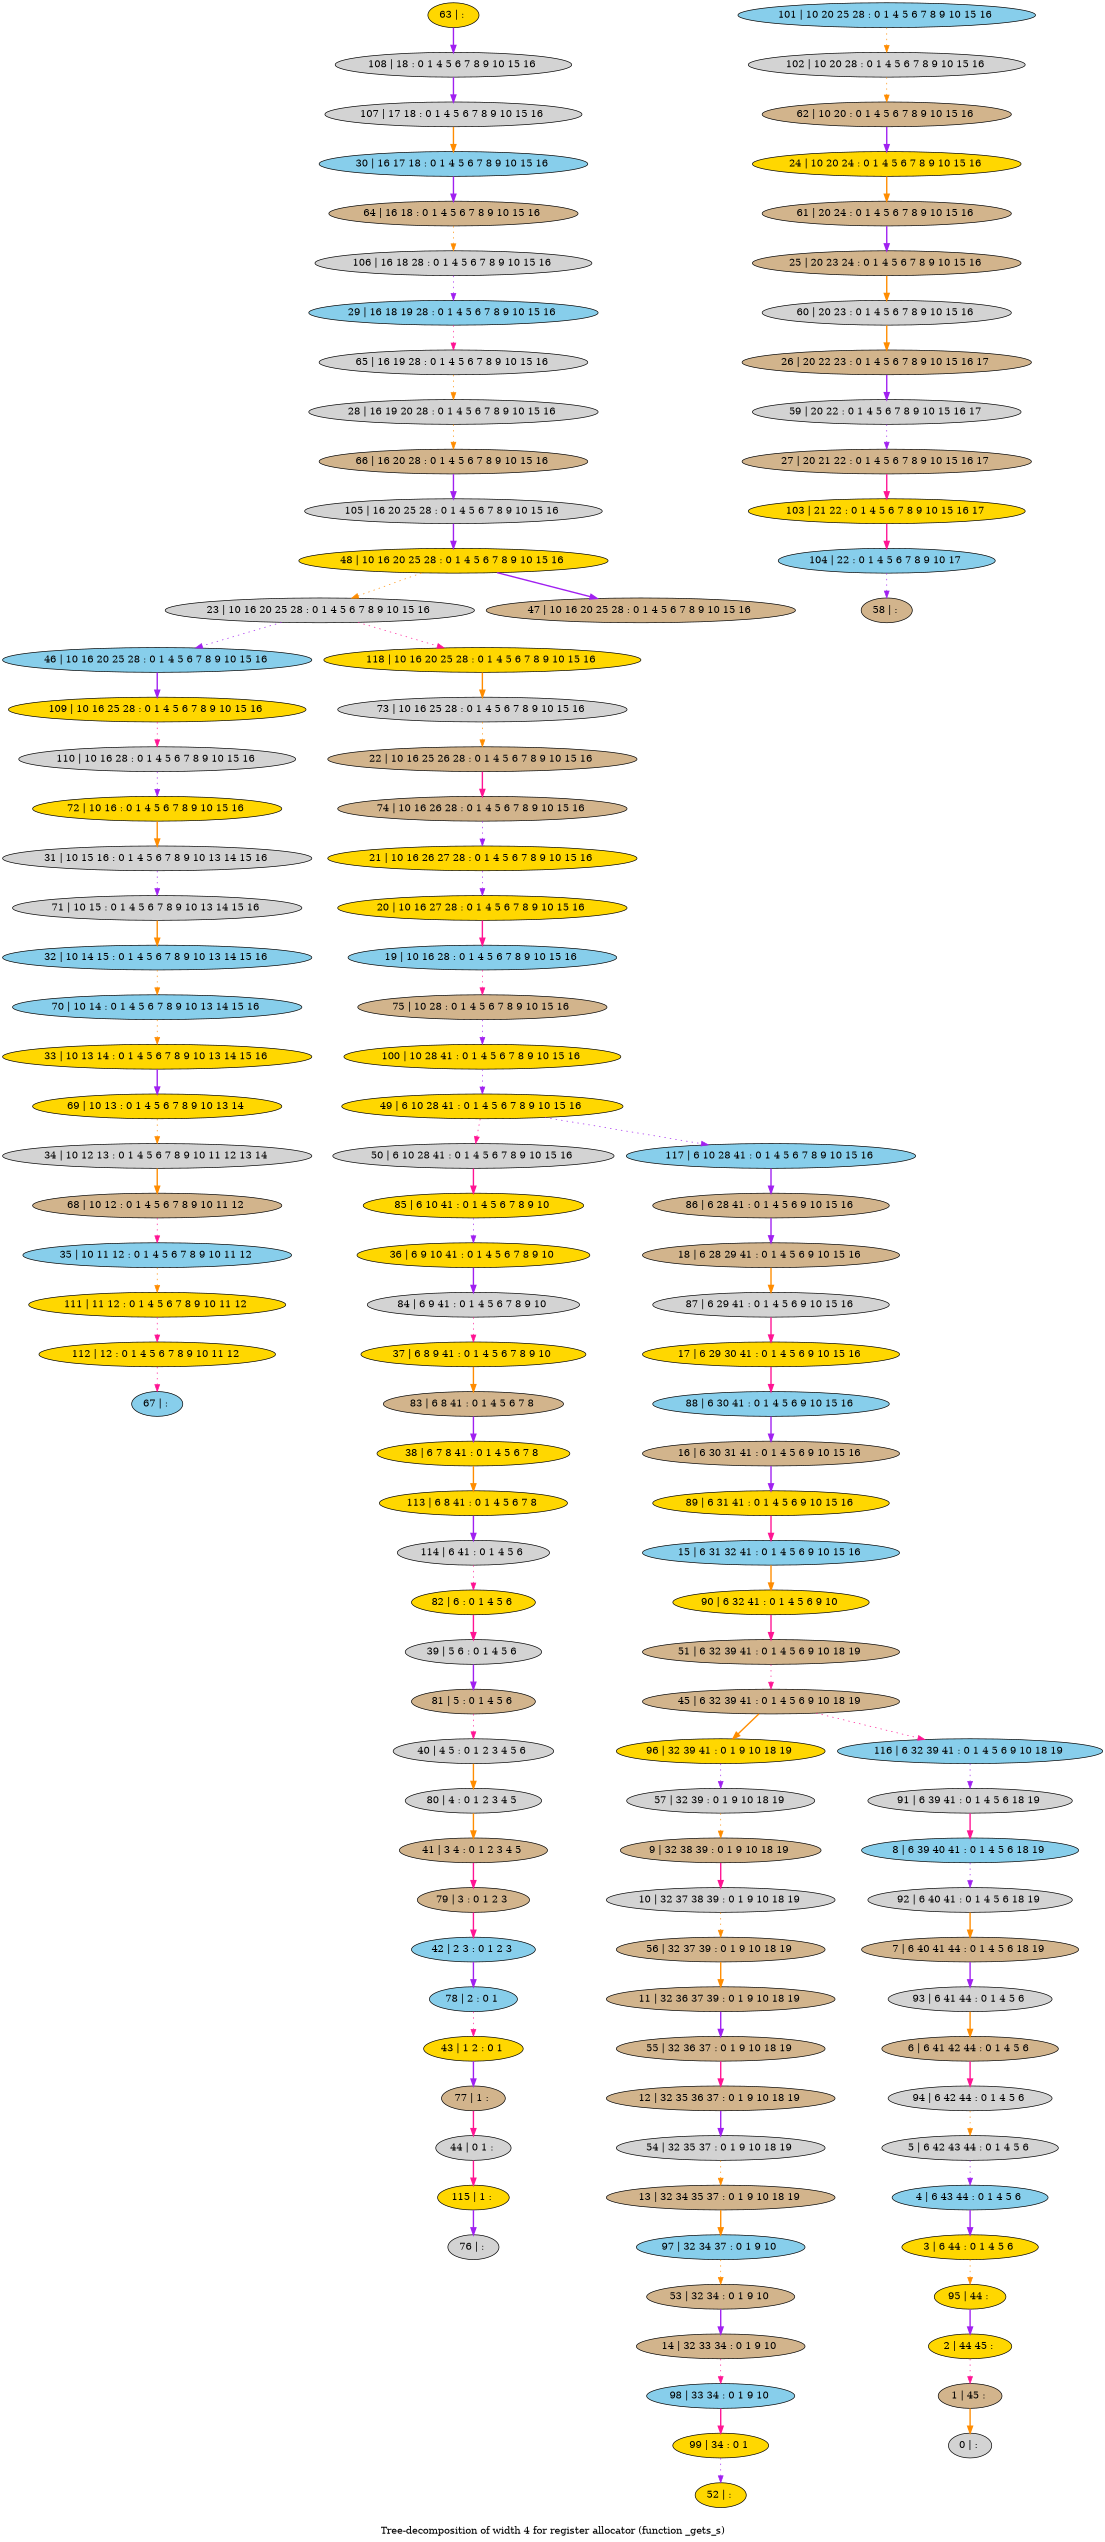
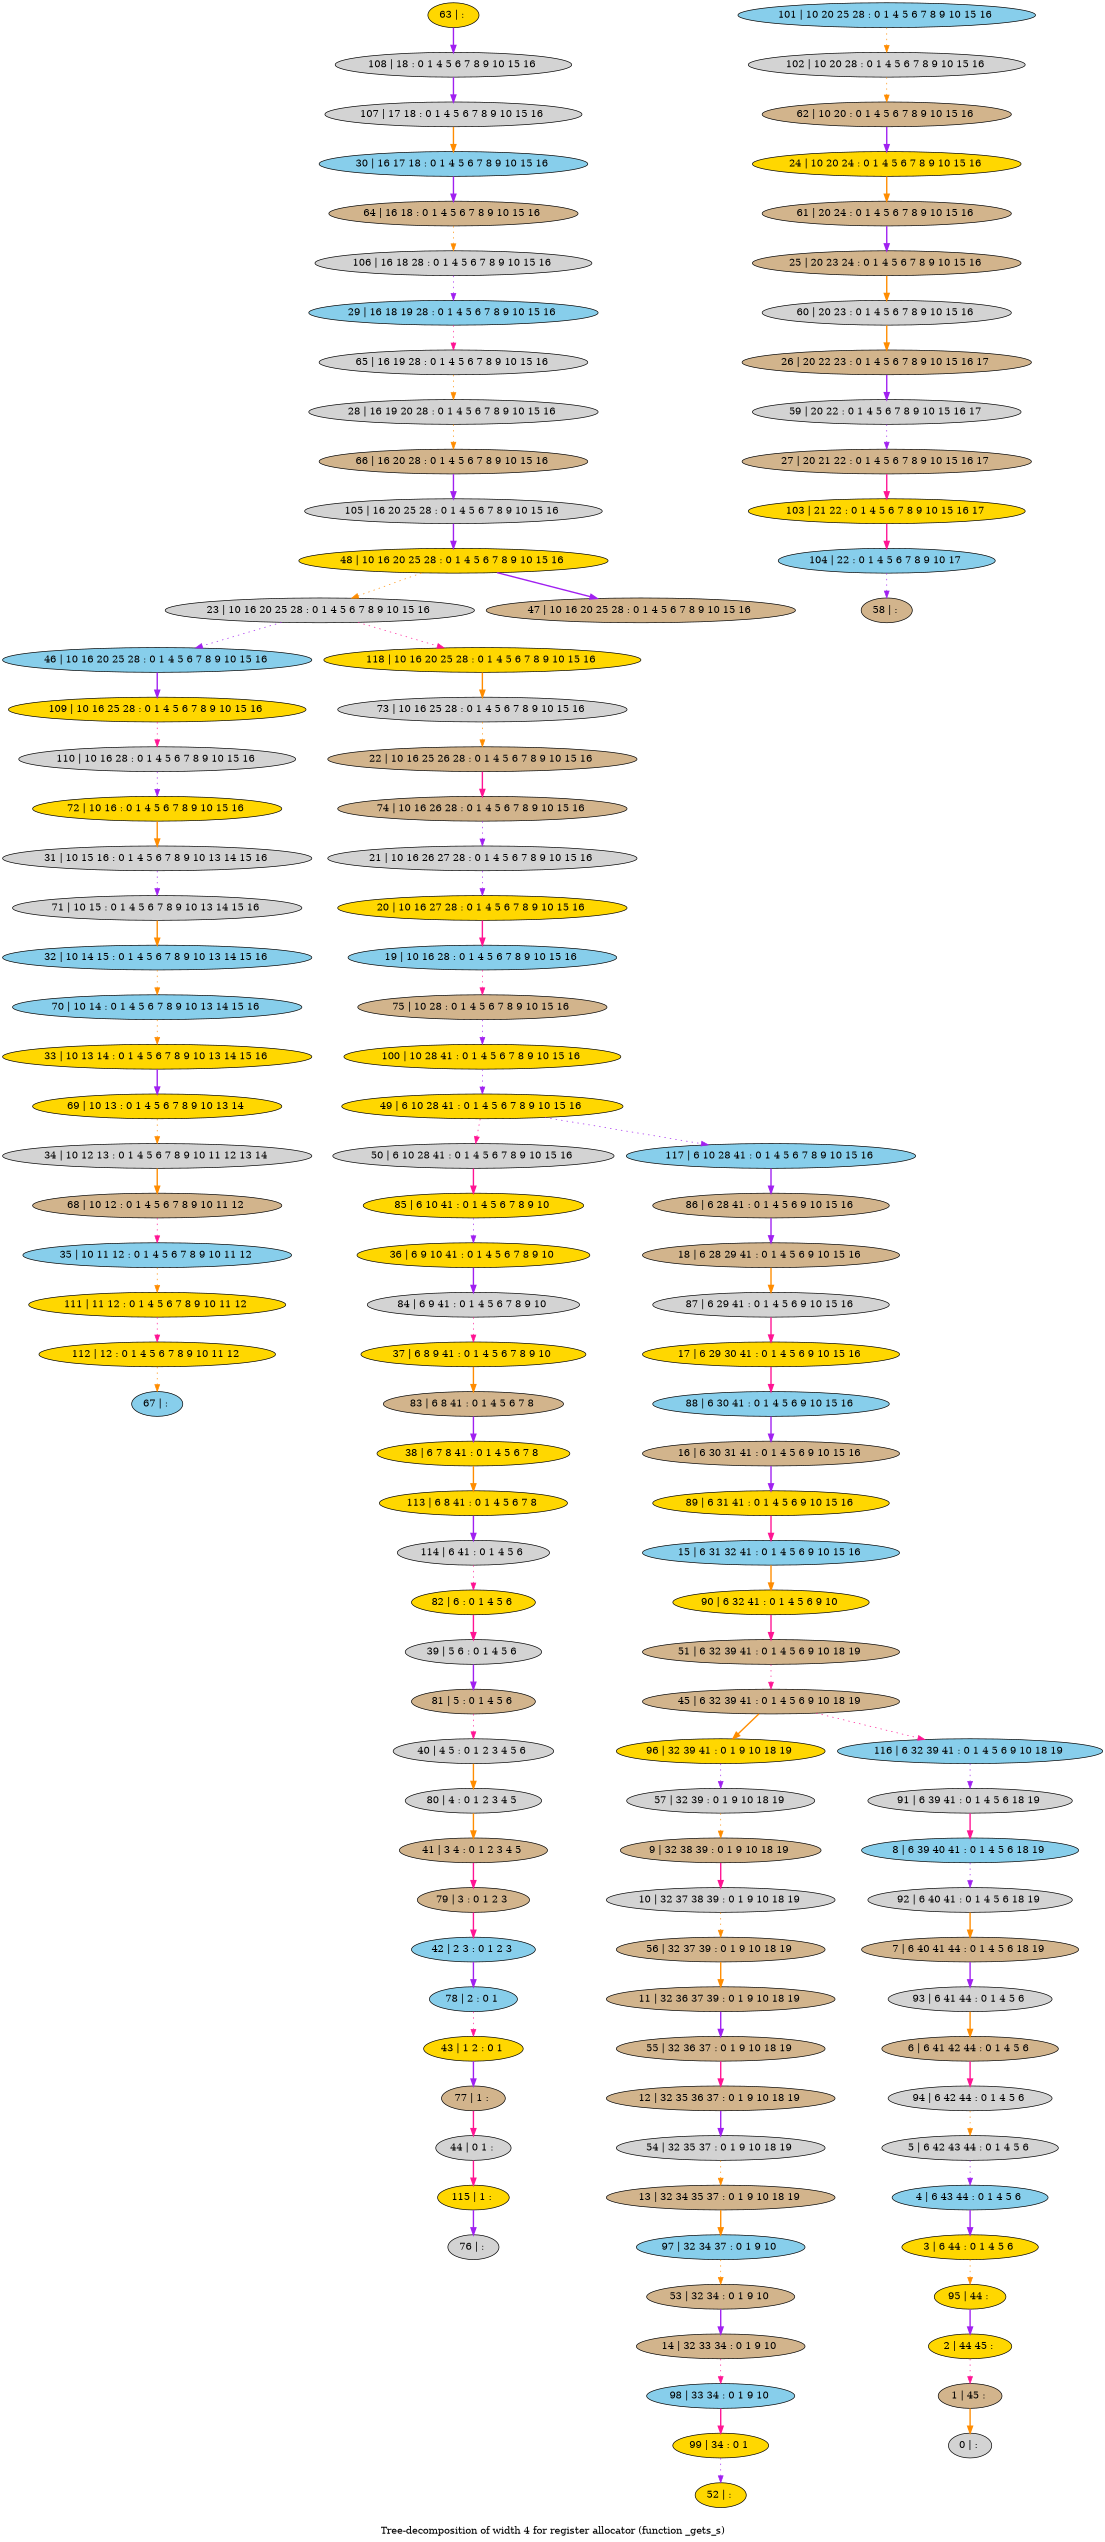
  digraph {
    label="Tree-decomposition of width 4 for register allocator (function _gets_s)"
    node [fillcolor=lightgrey style=filled]
    edge [color=purple style=bold]
    n1 [label="0 | : "]
    n2 [fillcolor=tan label="1 | 45 : "]
    n3 [fillcolor=gold label="2 | 44 45 : "]
    n4 [fillcolor=gold label="3 | 6 44 : 0 1 4 5 6 "]
    n5 [fillcolor=gold label="95 | 44 : "]
    n6 [fillcolor=skyblue label="4 | 6 43 44 : 0 1 4 5 6 "]
    n7 [label="5 | 6 42 43 44 : 0 1 4 5 6 "]
    n8 [fillcolor=tan label="6 | 6 41 42 44 : 0 1 4 5 6 "]
    n9 [label="94 | 6 42 44 : 0 1 4 5 6 "]
    n10 [fillcolor=tan label="7 | 6 40 41 44 : 0 1 4 5 6 18 19 "]
    n11 [label="93 | 6 41 44 : 0 1 4 5 6 "]
    n12 [fillcolor=skyblue label="8 | 6 39 40 41 : 0 1 4 5 6 18 19 "]
    n13 [label="92 | 6 40 41 : 0 1 4 5 6 18 19 "]
    n14 [fillcolor=tan label="9 | 32 38 39 : 0 1 9 10 18 19 "]
    n15 [label="10 | 32 37 38 39 : 0 1 9 10 18 19 "]
    n16 [fillcolor=tan label="56 | 32 37 39 : 0 1 9 10 18 19 "]
    n17 [fillcolor=tan label="11 | 32 36 37 39 : 0 1 9 10 18 19 "]
    n18 [fillcolor=tan label="55 | 32 36 37 : 0 1 9 10 18 19 "]
    n19 [fillcolor=tan label="12 | 32 35 36 37 : 0 1 9 10 18 19 "]
    n20 [label="54 | 32 35 37 : 0 1 9 10 18 19 "]
    n21 [fillcolor=tan label="13 | 32 34 35 37 : 0 1 9 10 18 19 "]
    n22 [fillcolor=skyblue label="97 | 32 34 37 : 0 1 9 10 "]
    n23 [fillcolor=tan label="53 | 32 34 : 0 1 9 10 "]
    n24 [fillcolor=tan label="14 | 32 33 34 : 0 1 9 10 "]
    n25 [fillcolor=skyblue label="98 | 33 34 : 0 1 9 10 "]
    n26 [fillcolor=gold label="99 | 34 : 0 1 "]
    n27 [fillcolor=skyblue label="15 | 6 31 32 41 : 0 1 4 5 6 9 10 15 16 "]
    n28 [fillcolor=gold label="90 | 6 32 41 : 0 1 4 5 6 9 10 "]
    n29 [fillcolor=tan label="51 | 6 32 39 41 : 0 1 4 5 6 9 10 18 19 "]
    n30 [fillcolor=tan label="16 | 6 30 31 41 : 0 1 4 5 6 9 10 15 16 "]
    n31 [fillcolor=gold label="89 | 6 31 41 : 0 1 4 5 6 9 10 15 16 "]
    n32 [fillcolor=gold label="17 | 6 29 30 41 : 0 1 4 5 6 9 10 15 16 "]
    n33 [fillcolor=skyblue label="88 | 6 30 41 : 0 1 4 5 6 9 10 15 16 "]
    n34 [fillcolor=tan label="18 | 6 28 29 41 : 0 1 4 5 6 9 10 15 16 "]
    n35 [label="87 | 6 29 41 : 0 1 4 5 6 9 10 15 16 "]
    n36 [fillcolor=skyblue label="19 | 10 16 28 : 0 1 4 5 6 7 8 9 10 15 16 "]
    n37 [fillcolor=tan label="75 | 10 28 : 0 1 4 5 6 7 8 9 10 15 16 "]
    n38 [fillcolor=gold label="100 | 10 28 41 : 0 1 4 5 6 7 8 9 10 15 16 "]
    n39 [fillcolor=gold label="20 | 10 16 27 28 : 0 1 4 5 6 7 8 9 10 15 16 "]
-   n40 [fillcolor=gold label="21 | 10 16 26 27 28 : 0 1 4 5 6 7 8 9 10 15 16 "]
+   n40 [label="21 | 10 16 26 27 28 : 0 1 4 5 6 7 8 9 10 15 16 "]
    n41 [fillcolor=tan label="22 | 10 16 25 26 28 : 0 1 4 5 6 7 8 9 10 15 16 "]
    n42 [fillcolor=tan label="74 | 10 16 26 28 : 0 1 4 5 6 7 8 9 10 15 16 "]
    n43 [label="23 | 10 16 20 25 28 : 0 1 4 5 6 7 8 9 10 15 16 "]
    n44 [fillcolor=skyblue label="46 | 10 16 20 25 28 : 0 1 4 5 6 7 8 9 10 15 16 "]
    n45 [fillcolor=gold label="118 | 10 16 20 25 28 : 0 1 4 5 6 7 8 9 10 15 16 "]
    n46 [fillcolor=gold label="109 | 10 16 25 28 : 0 1 4 5 6 7 8 9 10 15 16 "]
    n47 [label="73 | 10 16 25 28 : 0 1 4 5 6 7 8 9 10 15 16 "]
    n48 [fillcolor=gold label="24 | 10 20 24 : 0 1 4 5 6 7 8 9 10 15 16 "]
    n49 [fillcolor=tan label="61 | 20 24 : 0 1 4 5 6 7 8 9 10 15 16 "]
    n50 [fillcolor=tan label="25 | 20 23 24 : 0 1 4 5 6 7 8 9 10 15 16 "]
    n51 [label="60 | 20 23 : 0 1 4 5 6 7 8 9 10 15 16 "]
    n52 [fillcolor=tan label="26 | 20 22 23 : 0 1 4 5 6 7 8 9 10 15 16 17 "]
    n53 [label="59 | 20 22 : 0 1 4 5 6 7 8 9 10 15 16 17 "]
    n54 [fillcolor=tan label="27 | 20 21 22 : 0 1 4 5 6 7 8 9 10 15 16 17 "]
    n55 [fillcolor=gold label="103 | 21 22 : 0 1 4 5 6 7 8 9 10 15 16 17 "]
    n56 [fillcolor=skyblue label="104 | 22 : 0 1 4 5 6 7 8 9 10 17 "]
    n57 [label="28 | 16 19 20 28 : 0 1 4 5 6 7 8 9 10 15 16 "]
    n58 [fillcolor=tan label="66 | 16 20 28 : 0 1 4 5 6 7 8 9 10 15 16 "]
    n59 [label="105 | 16 20 25 28 : 0 1 4 5 6 7 8 9 10 15 16 "]
    n60 [fillcolor=skyblue label="29 | 16 18 19 28 : 0 1 4 5 6 7 8 9 10 15 16 "]
    n61 [label="65 | 16 19 28 : 0 1 4 5 6 7 8 9 10 15 16 "]
    n62 [fillcolor=skyblue label="30 | 16 17 18 : 0 1 4 5 6 7 8 9 10 15 16 "]
    n63 [fillcolor=tan label="64 | 16 18 : 0 1 4 5 6 7 8 9 10 15 16 "]
    n64 [label="106 | 16 18 28 : 0 1 4 5 6 7 8 9 10 15 16 "]
    n65 [label="31 | 10 15 16 : 0 1 4 5 6 7 8 9 10 13 14 15 16 "]
    n66 [label="71 | 10 15 : 0 1 4 5 6 7 8 9 10 13 14 15 16 "]
    n67 [fillcolor=skyblue label="32 | 10 14 15 : 0 1 4 5 6 7 8 9 10 13 14 15 16 "]
    n68 [fillcolor=skyblue label="70 | 10 14 : 0 1 4 5 6 7 8 9 10 13 14 15 16 "]
    n69 [fillcolor=gold label="33 | 10 13 14 : 0 1 4 5 6 7 8 9 10 13 14 15 16 "]
    n70 [fillcolor=gold label="69 | 10 13 : 0 1 4 5 6 7 8 9 10 13 14 "]
    n71 [label="34 | 10 12 13 : 0 1 4 5 6 7 8 9 10 11 12 13 14 "]
    n72 [fillcolor=tan label="68 | 10 12 : 0 1 4 5 6 7 8 9 10 11 12 "]
    n73 [fillcolor=skyblue label="35 | 10 11 12 : 0 1 4 5 6 7 8 9 10 11 12 "]
    n74 [fillcolor=gold label="111 | 11 12 : 0 1 4 5 6 7 8 9 10 11 12 "]
    n75 [fillcolor=gold label="112 | 12 : 0 1 4 5 6 7 8 9 10 11 12 "]
    n76 [fillcolor=gold label="36 | 6 9 10 41 : 0 1 4 5 6 7 8 9 10 "]
    n77 [label="84 | 6 9 41 : 0 1 4 5 6 7 8 9 10 "]
    n78 [fillcolor=gold label="37 | 6 8 9 41 : 0 1 4 5 6 7 8 9 10 "]
    n79 [fillcolor=tan label="83 | 6 8 41 : 0 1 4 5 6 7 8 "]
    n80 [fillcolor=gold label="38 | 6 7 8 41 : 0 1 4 5 6 7 8 "]
    n81 [fillcolor=gold label="113 | 6 8 41 : 0 1 4 5 6 7 8 "]
    n82 [label="114 | 6 41 : 0 1 4 5 6 "]
    n83 [label="39 | 5 6 : 0 1 4 5 6 "]
    n84 [fillcolor=tan label="81 | 5 : 0 1 4 5 6 "]
    n85 [label="40 | 4 5 : 0 1 2 3 4 5 6 "]
    n86 [label="80 | 4 : 0 1 2 3 4 5 "]
    n87 [fillcolor=tan label="41 | 3 4 : 0 1 2 3 4 5 "]
    n88 [fillcolor=tan label="79 | 3 : 0 1 2 3 "]
    n89 [fillcolor=skyblue label="42 | 2 3 : 0 1 2 3 "]
    n90 [fillcolor=skyblue label="78 | 2 : 0 1 "]
    n91 [fillcolor=gold label="43 | 1 2 : 0 1 "]
    n92 [fillcolor=tan label="77 | 1 : "]
    n93 [label="44 | 0 1 : "]
    n94 [fillcolor=gold label="115 | 1 : "]
    n95 [label="76 | : "]
    n96 [fillcolor=tan label="45 | 6 32 39 41 : 0 1 4 5 6 9 10 18 19 "]
    n97 [fillcolor=gold label="96 | 32 39 41 : 0 1 9 10 18 19 "]
    n98 [fillcolor=skyblue label="116 | 6 32 39 41 : 0 1 4 5 6 9 10 18 19 "]
    n99 [label="57 | 32 39 : 0 1 9 10 18 19 "]
    n100 [label="110 | 10 16 28 : 0 1 4 5 6 7 8 9 10 15 16 "]
    n101 [fillcolor=tan label="47 | 10 16 20 25 28 : 0 1 4 5 6 7 8 9 10 15 16 "]
    n102 [fillcolor=skyblue label="101 | 10 20 25 28 : 0 1 4 5 6 7 8 9 10 15 16 "]
    n103 [label="102 | 10 20 28 : 0 1 4 5 6 7 8 9 10 15 16 "]
    n104 [fillcolor=gold label="48 | 10 16 20 25 28 : 0 1 4 5 6 7 8 9 10 15 16 "]
    n105 [fillcolor=gold label="49 | 6 10 28 41 : 0 1 4 5 6 7 8 9 10 15 16 "]
    n106 [label="50 | 6 10 28 41 : 0 1 4 5 6 7 8 9 10 15 16 "]
    n107 [fillcolor=skyblue label="117 | 6 10 28 41 : 0 1 4 5 6 7 8 9 10 15 16 "]
    n108 [fillcolor=gold label="85 | 6 10 41 : 0 1 4 5 6 7 8 9 10 "]
    n109 [fillcolor=tan label="86 | 6 28 41 : 0 1 4 5 6 9 10 15 16 "]
    n110 [label="91 | 6 39 41 : 0 1 4 5 6 18 19 "]
    n111 [fillcolor=gold label="52 | : "]
    n112 [fillcolor=tan label="58 | : "]
    n113 [fillcolor=tan label="62 | 10 20 : 0 1 4 5 6 7 8 9 10 15 16 "]
    n114 [fillcolor=gold label="63 | : "]
    n115 [label="108 | 18 : 0 1 4 5 6 7 8 9 10 15 16 "]
    n116 [label="107 | 17 18 : 0 1 4 5 6 7 8 9 10 15 16 "]
    n117 [fillcolor=skyblue label="67 | : "]
    n118 [fillcolor=gold label="72 | 10 16 : 0 1 4 5 6 7 8 9 10 15 16 "]
    n119 [fillcolor=gold label="82 | 6 : 0 1 4 5 6 "]
    n2 -> n1 [color=darkorange]
    n3 -> n2 [color=deeppink style=dotted]
    n4 -> n5 [color=darkorange style=dotted]
    n5 -> n3
    n6 -> n4
    n7 -> n6 [style=dotted]
    n8 -> n9 [color=deeppink]
    n9 -> n7 [color=darkorange style=dotted]
    n10 -> n11
    n11 -> n8 [color=darkorange]
    n12 -> n13 [style=dotted]
    n13 -> n10 [color=darkorange]
    n14 -> n15 [color=deeppink]
    n15 -> n16 [color=darkorange style=dotted]
    n16 -> n17 [color=darkorange]
    n17 -> n18
    n18 -> n19 [color=deeppink]
    n19 -> n20
    n20 -> n21 [color=darkorange style=dotted]
    n21 -> n22 [color=darkorange]
    n22 -> n23 [color=darkorange style=dotted]
    n23 -> n24
    n24 -> n25 [color=deeppink style=dotted]
    n25 -> n26 [color=deeppink]
    n26 -> n111 [style=dotted]
    n27 -> n28 [color=darkorange]
    n28 -> n29 [color=deeppink]
    n29 -> n96 [color=deeppink style=dotted]
    n30 -> n31
    n31 -> n27 [color=deeppink]
    n32 -> n33 [color=deeppink]
    n33 -> n30
    n34 -> n35 [color=darkorange]
    n35 -> n32 [color=deeppink]
    n36 -> n37 [color=deeppink style=dotted]
    n37 -> n38 [style=dotted]
    n38 -> n105 [style=dotted]
    n39 -> n36 [color=deeppink]
    n40 -> n39 [style=dotted]
    n41 -> n42 [color=deeppink]
    n42 -> n40 [style=dotted]
    n43 -> n44 [style=dotted]
    n43 -> n45 [color=deeppink style=dotted]
    n44 -> n46
    n45 -> n47 [color=darkorange]
    n46 -> n100 [color=deeppink style=dotted]
    n47 -> n41 [color=darkorange style=dotted]
    n48 -> n49 [color=darkorange]
    n49 -> n50
    n50 -> n51 [color=darkorange]
    n51 -> n52 [color=darkorange]
    n52 -> n53
    n53 -> n54 [style=dotted]
    n54 -> n55 [color=deeppink]
    n55 -> n56 [color=deeppink]
    n56 -> n112 [style=dotted]
    n57 -> n58 [color=darkorange style=dotted]
    n58 -> n59
    n59 -> n104
    n60 -> n61 [color=deeppink style=dotted]
    n61 -> n57 [color=darkorange style=dotted]
    n62 -> n63
    n63 -> n64 [color=darkorange style=dotted]
    n64 -> n60 [style=dotted]
    n65 -> n66 [style=dotted]
    n66 -> n67 [color=darkorange]
    n67 -> n68 [color=darkorange style=dotted]
    n68 -> n69 [color=darkorange style=dotted]
    n69 -> n70
    n70 -> n71 [color=darkorange style=dotted]
    n71 -> n72 [color=darkorange]
    n72 -> n73 [color=deeppink style=dotted]
    n73 -> n74 [color=darkorange style=dotted]
    n74 -> n75 [color=deeppink style=dotted]
-   n75 -> n117 [color=deeppink style=dotted]
+   n75 -> n117 [color=darkorange style=dotted]
    n76 -> n77
    n77 -> n78 [color=deeppink style=dotted]
    n78 -> n79 [color=darkorange]
    n79 -> n80
    n80 -> n81 [color=darkorange]
    n81 -> n82
    n82 -> n119 [color=deeppink style=dotted]
    n83 -> n84
    n84 -> n85 [color=deeppink style=dotted]
    n85 -> n86 [color=darkorange]
    n86 -> n87 [color=darkorange]
    n87 -> n88 [color=deeppink]
    n88 -> n89 [color=deeppink]
    n89 -> n90
    n90 -> n91 [color=deeppink style=dotted]
    n91 -> n92
    n92 -> n93 [color=deeppink]
    n93 -> n94 [color=deeppink]
    n94 -> n95
    n96 -> n97 [color=darkorange]
    n96 -> n98 [color=deeppink style=dotted]
    n97 -> n99 [style=dotted]
    n98 -> n110 [style=dotted]
    n99 -> n14 [color=darkorange style=dotted]
    n100 -> n118 [style=dotted]
    n102 -> n103 [color=darkorange style=dotted]
    n103 -> n113 [color=darkorange style=dotted]
    n104 -> n43 [color=darkorange style=dotted]
    n104 -> n101
    n105 -> n106 [color=deeppink style=dotted]
    n105 -> n107 [style=dotted]
    n106 -> n108 [color=deeppink]
    n107 -> n109
    n108 -> n76 [style=dotted]
    n109 -> n34
    n110 -> n12 [color=deeppink]
    n113 -> n48
    n114 -> n115
    n115 -> n116
    n116 -> n62 [color=darkorange]
    n118 -> n65 [color=darkorange]
    n119 -> n83 [color=deeppink]
  }
